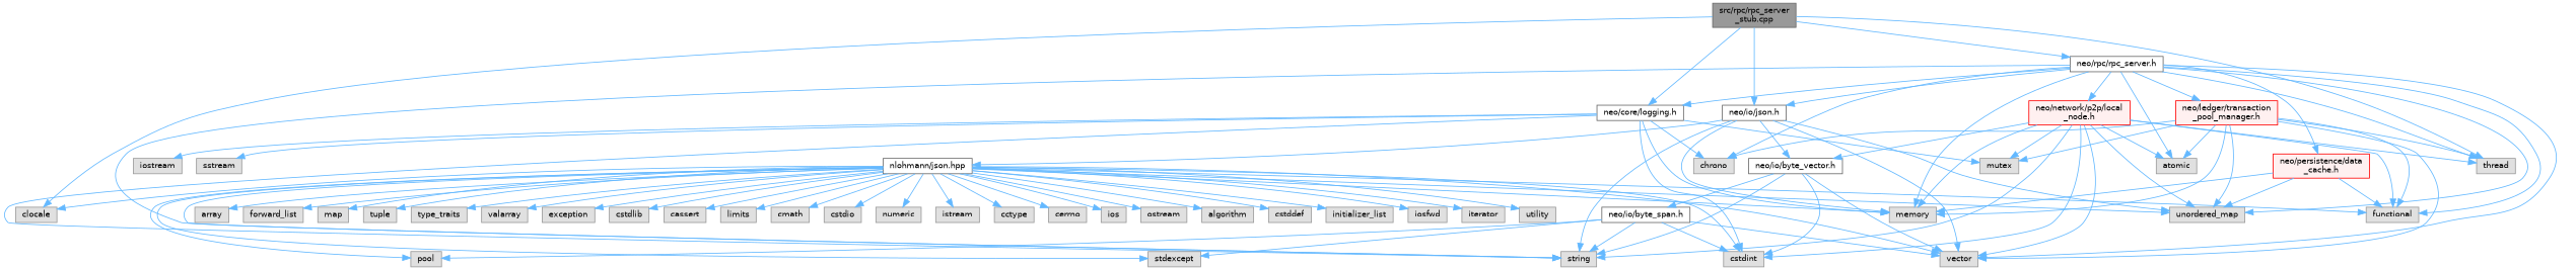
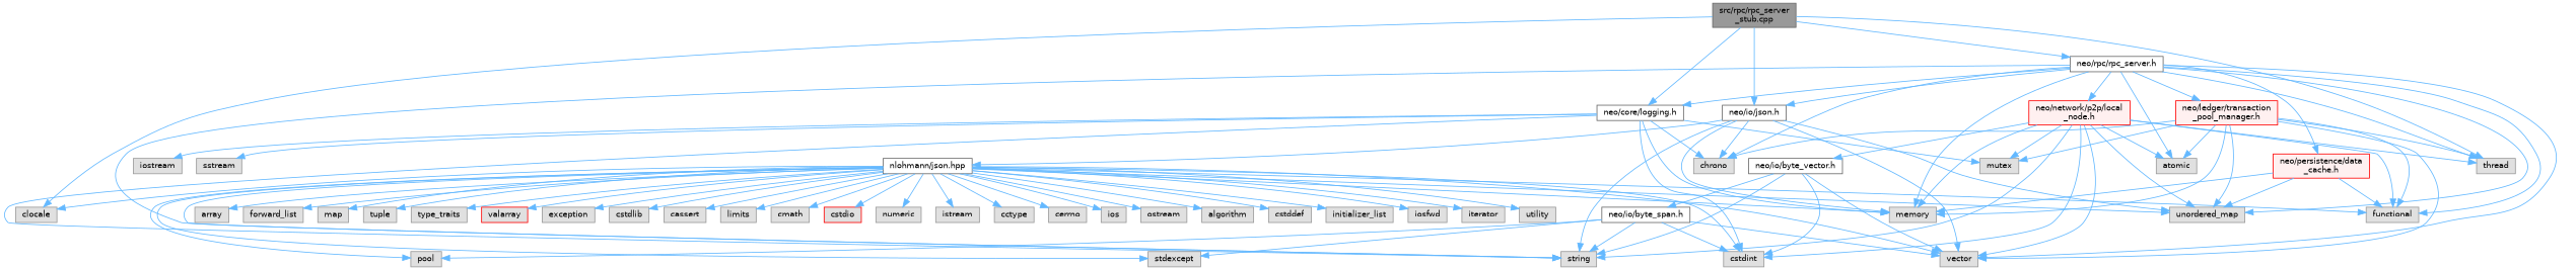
  digraph {
    node [color=grey60 fillcolor="#E0E0E0" fontname=Helvetica fontsize=10 shape=box style=filled]
    edge [color=steelblue1 fontname=Helvetica fontsize=10 labelfontname=Helvetica labelfontsize=10 style=solid]
    n1 [color=gray40 fillcolor=grey60 fontcolor=black height=0.2 label="src/rpc/rpc_server\l_stub.cpp" width=0.4]
    n2 [color=grey40 fillcolor=white height=0.2 label="neo/core/logging.h" width=0.4]
    n3 [color=grey40 fillcolor=white height=0.2 label="neo/io/json.h" width=0.4]
    n4 [color=grey40 fillcolor=white height=0.2 label="neo/rpc/rpc_server.h" width=0.4]
    n5 [height=0.2 label=thread width=0.4]
    n6 [height=0.2 label=clocale width=0.4]
    n7 [height=0.2 label=chrono width=0.4]
    n8 [height=0.2 label=cstdint width=0.4]
    n9 [height=0.2 label=memory width=0.4]
    n10 [height=0.2 label=sstream width=0.4]
    n11 [height=0.2 label=string width=0.4]
    n12 [height=0.2 label=iostream width=0.4]
    n13 [height=0.2 label=mutex width=0.4]
    n14 [color=grey40 fillcolor=white height=0.2 label="neo/io/byte_vector.h" width=0.4]
    n15 [height=0.2 label=vector width=0.4]
    n16 [color=grey40 fillcolor=white height=0.2 label="nlohmann/json.hpp" width=0.4]
    n17 [height=0.2 label=unordered_map width=0.4]
    n18 [height=0.2 label=functional width=0.4]
    n19 [color=red fillcolor="#FFF0F0" height=0.2 label="neo/ledger/transaction\l_pool_manager.h" width=0.4]
    n20 [height=0.2 label=atomic width=0.4]
    n21 [color=red fillcolor="#FFF0F0" height=0.2 label="neo/network/p2p/local\l_node.h" width=0.4]
    n22 [color=red fillcolor="#FFF0F0" height=0.2 label="neo/persistence/data\l_cache.h" width=0.4]
    n23 [color=grey40 fillcolor=white height=0.2 label="neo/io/byte_span.h" width=0.4]
    n24 [height=0.2 label=pool width=0.4]
    n25 [height=0.2 label=stdexcept width=0.4]
    n26 [height=0.2 label=algorithm width=0.4]
    n27 [height=0.2 label=cstddef width=0.4]
    n28 [height=0.2 label=initializer_list width=0.4]
    n29 [height=0.2 label=iosfwd width=0.4]
    n30 [height=0.2 label=iterator width=0.4]
    n31 [height=0.2 label=utility width=0.4]
    n32 [height=0.2 label=array width=0.4]
    n33 [height=0.2 label=forward_list width=0.4]
    n34 [height=0.2 label=map width=0.4]
    n35 [height=0.2 label=tuple width=0.4]
    n36 [height=0.2 label=type_traits width=0.4]
-   n37 [height=0.2 label=valarray width=0.4]
+   n37 [color=red height=0.2 label=valarray width=0.4]
    n38 [height=0.2 label=exception width=0.4]
    n39 [height=0.2 label=cstdlib width=0.4]
    n40 [height=0.2 label=cassert width=0.4]
    n41 [height=0.2 label=limits width=0.4]
    n42 [height=0.2 label=cmath width=0.4]
-   n43 [height=0.2 label=cstdio width=0.4]
+   n43 [color=red height=0.2 label=cstdio width=0.4]
    n44 [height=0.2 label=numeric width=0.4]
    n45 [height=0.2 label=istream width=0.4]
    n46 [height=0.2 label=cctype width=0.4]
    n47 [height=0.2 label=cerrno width=0.4]
    n48 [height=0.2 label=ios width=0.4]
    n49 [height=0.2 label=ostream width=0.4]
    n1 -> n2
    n1 -> n3
    n1 -> n4
    n1 -> n5
    n1 -> n6
    n2 -> n7
    n2 -> n8
    n2 -> n9
    n2 -> n10
    n2 -> n11
    n2 -> n12
    n2 -> n13
    n3 -> n9
    n3 -> n11
-   n3 -> n14
+   n3 -> n7
    n3 -> n15
    n3 -> n16
    n3 -> n17
    n4 -> n2
    n4 -> n3
    n4 -> n5
    n4 -> n7
    n4 -> n9
    n4 -> n11
    n4 -> n15
    n4 -> n17
    n4 -> n18
    n4 -> n19
    n4 -> n20
    n4 -> n21
    n4 -> n22
    n14 -> n8
    n14 -> n11
    n14 -> n15
    n14 -> n23
    n16 -> n6
    n16 -> n8
    n16 -> n9
    n16 -> n11
    n16 -> n15
    n16 -> n17
    n16 -> n18
    n16 -> n24
    n16 -> n25
    n16 -> n26
    n16 -> n27
    n16 -> n28
    n16 -> n29
    n16 -> n30
    n16 -> n31
    n16 -> n32
    n16 -> n33
    n16 -> n34
    n16 -> n35
    n16 -> n36
    n16 -> n37
    n16 -> n38
    n16 -> n39
    n16 -> n40
    n16 -> n41
    n16 -> n42
    n16 -> n43
    n16 -> n44
    n16 -> n45
    n16 -> n46
    n16 -> n47
    n16 -> n48
    n16 -> n49
    n19 -> n5
    n19 -> n7
    n19 -> n9
    n19 -> n13
    n19 -> n15
    n19 -> n17
    n19 -> n18
    n19 -> n20
    n21 -> n5
    n21 -> n8
    n21 -> n9
    n21 -> n11
    n21 -> n13
    n21 -> n14
    n21 -> n15
    n21 -> n17
    n21 -> n18
    n21 -> n20
    n22 -> n9
    n22 -> n17
    n22 -> n18
    n23 -> n8
    n23 -> n11
    n23 -> n15
    n23 -> n24
    n23 -> n25
  }
